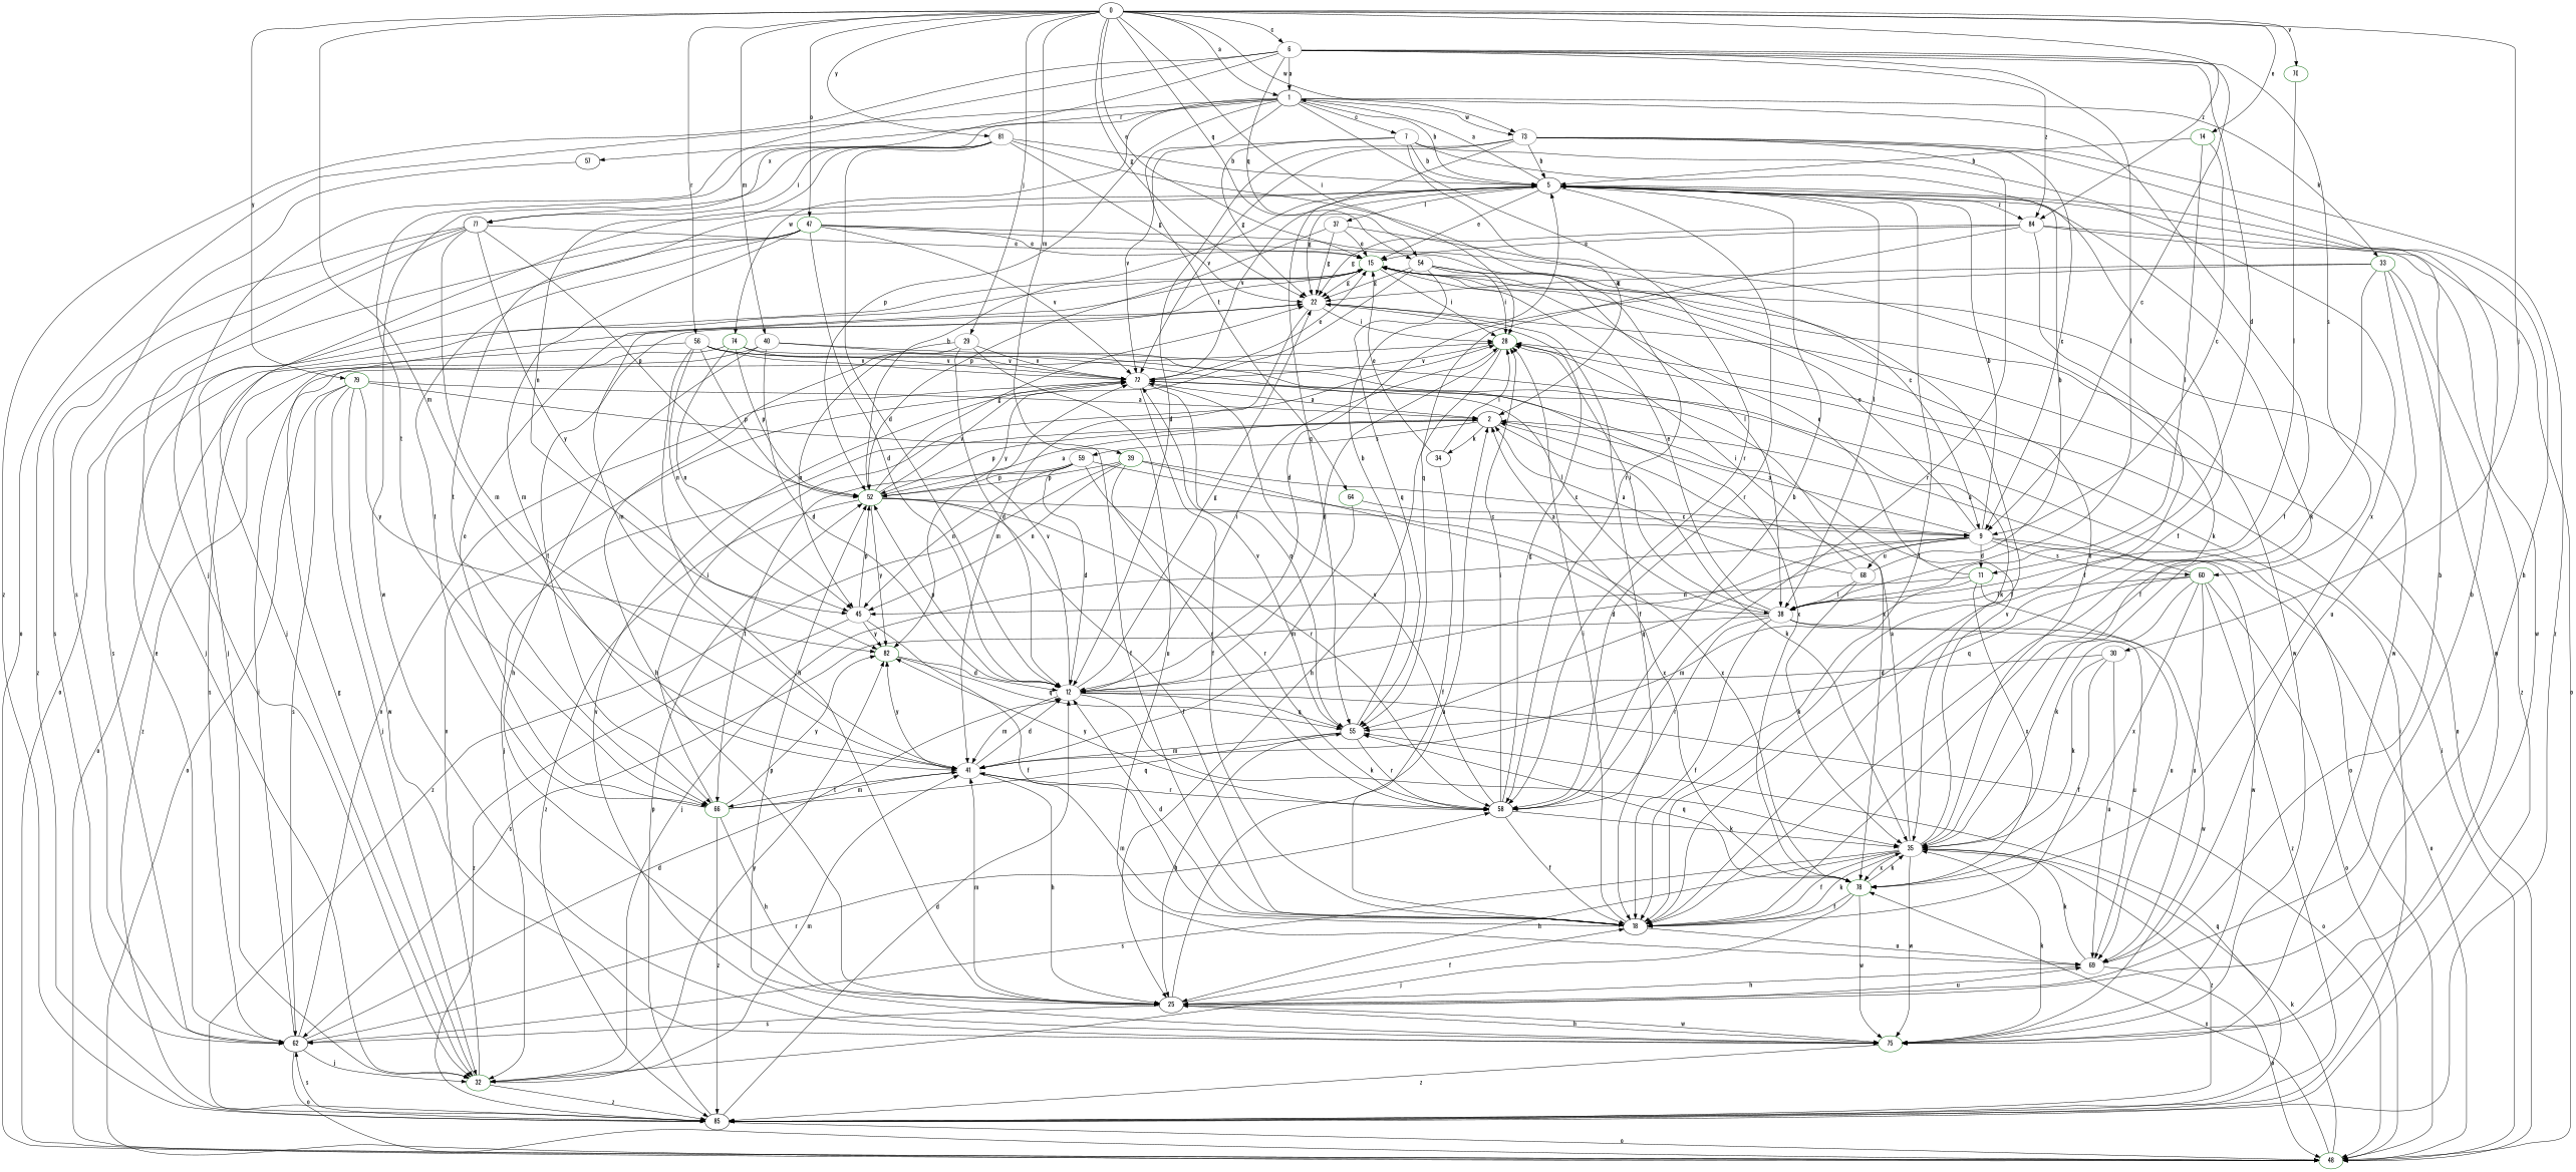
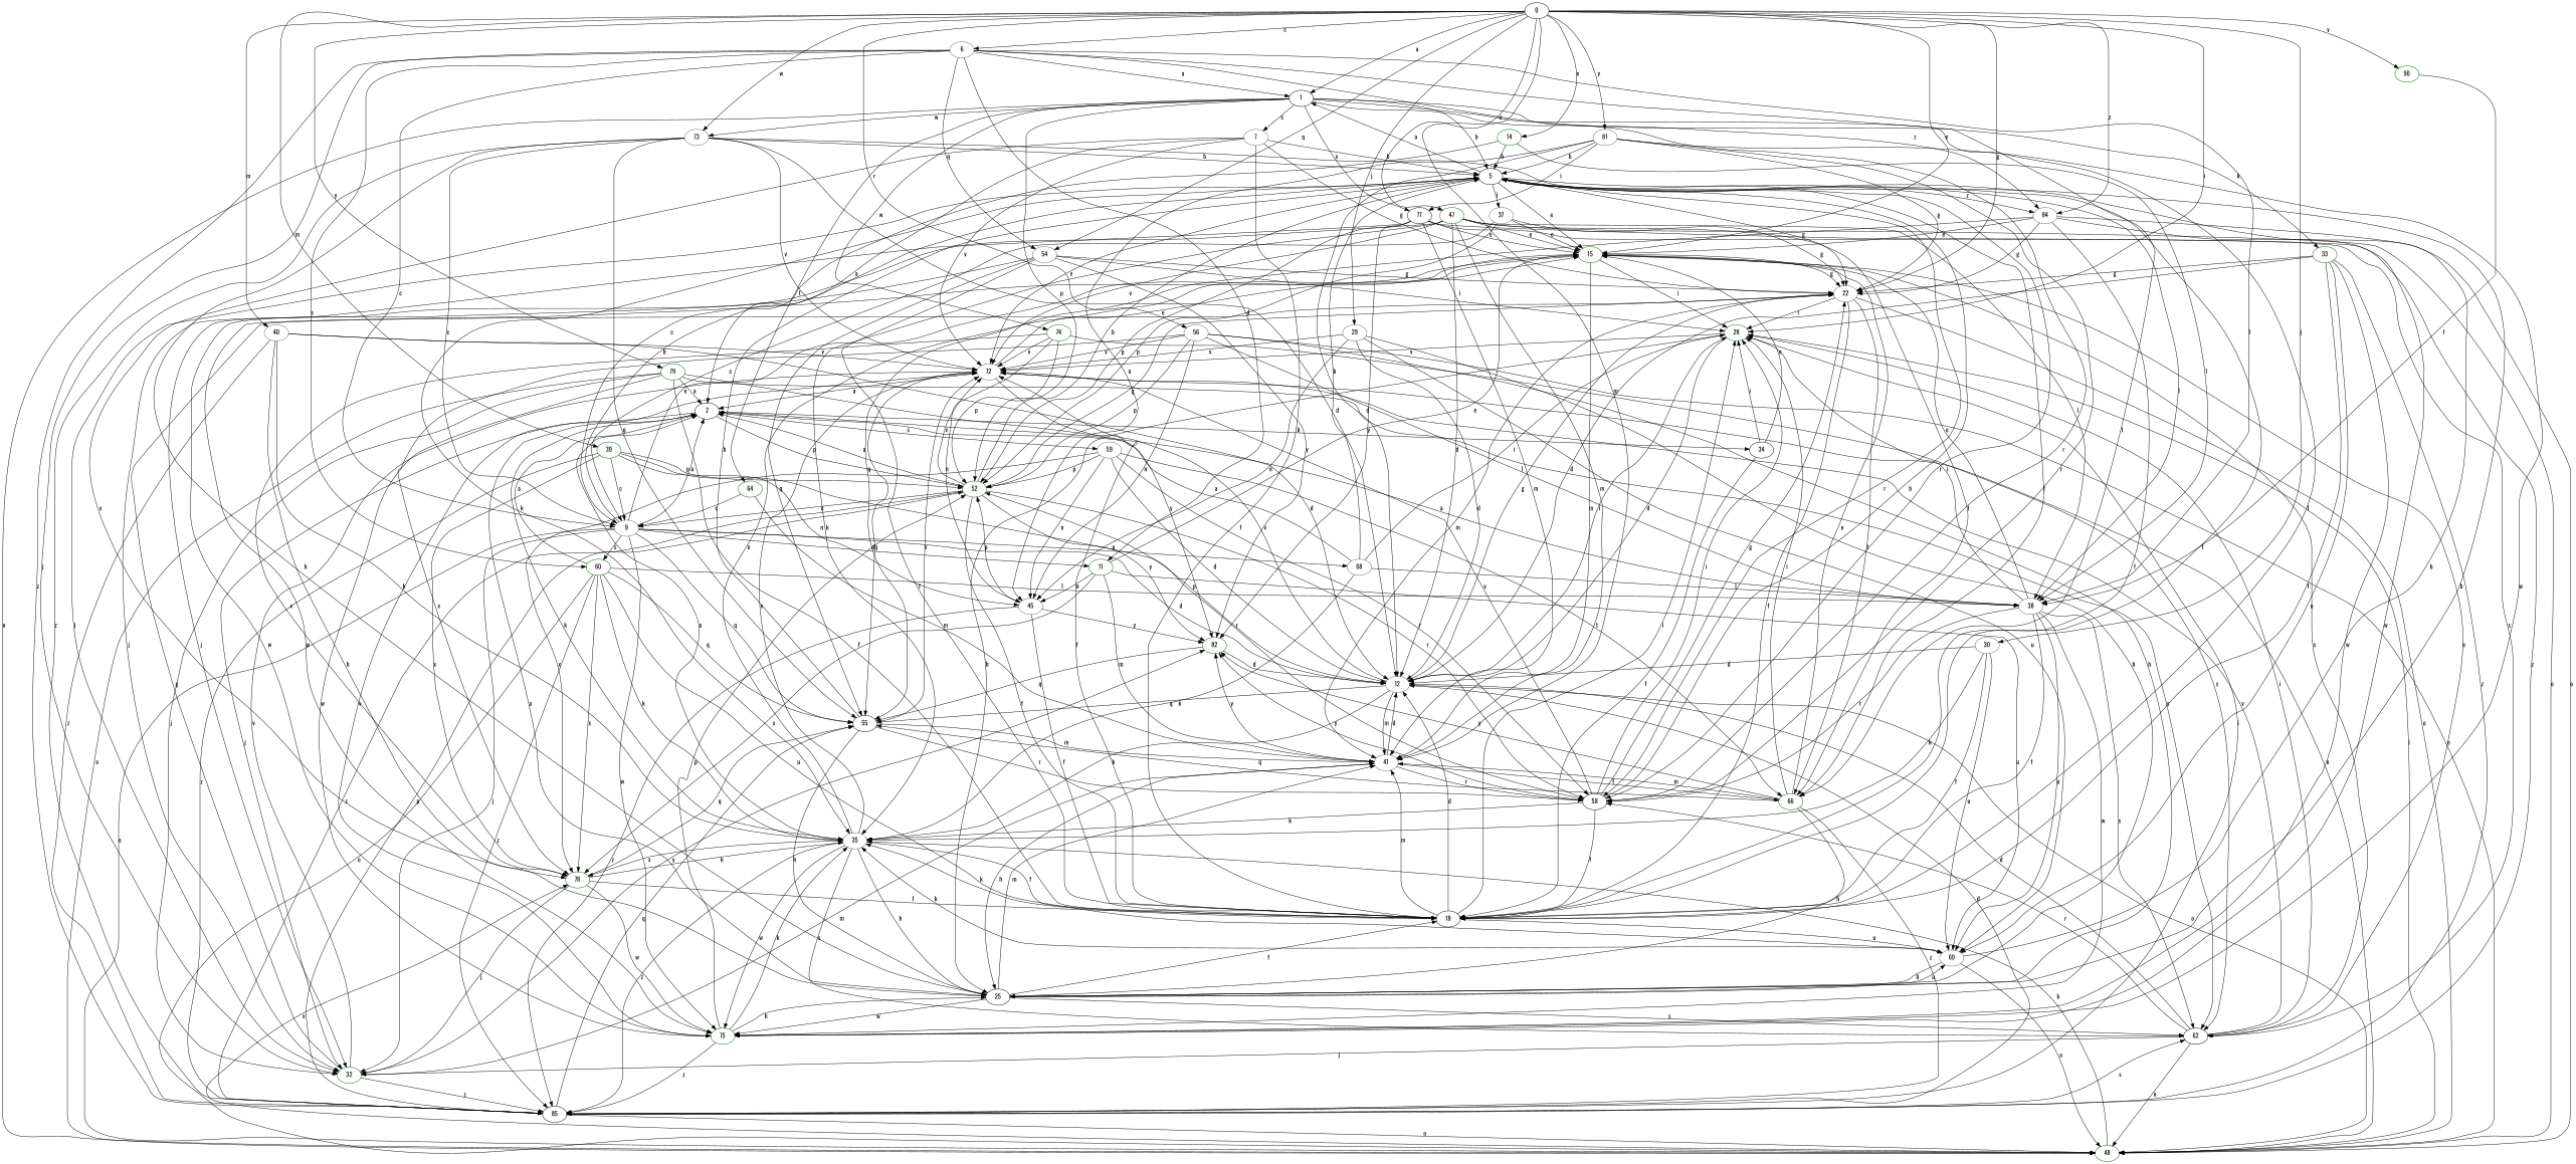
  strict digraph {
    fontname=Oswald
    node [color=gray40 fontname=Oswald]
    edge [fontname=Oswald]
    0 [color=black]
    1 [color=black]
    6
    14 [color=darkgreen]
    15 [color=darkgreen]
    22
    28 [color=darkgreen]
    29
    30
    39 [color=darkgreen]
    40
    41
    47 [color=darkgreen]
    54
    56
-   70 [color=darkgreen]
+   70 [color=darkgreen label=90]
    73
    79 [color=darkgreen]
    81
    84
    5 [color=black]
    7
    18 [color=black]
    33 [color=darkgreen]
    48 [color=darkgreen]
    52 [color=darkgreen]
-   57 [color=black]
    58 [color=black]
    64 [color=darkgreen]
    74 [color=darkgreen]
    77 [color=black]
    32 [color=darkgreen]
    38
    66 [color=darkgreen]
    9
    11 [color=darkgreen]
    60 [color=darkgreen]
    85 [color=black]
    75 [color=darkgreen]
    62 [color=black]
    72
    12
    25 [color=black]
    45
    69
    35
    78 [color=darkgreen]
    82 [color=darkgreen]
    55 [color=black]
    2 [color=black]
    37
    34 [color=black]
    59
    68
    0 -> 1 [label=a]
    0 -> 6 [label=c]
    0 -> 14 [label=e]
    0 -> 15 [label=e]
    0 -> 22 [label=g]
    0 -> 28 [label=i]
    0 -> 29 [label=j]
    0 -> 30 [label=j]
    0 -> 39 [label=m]
    0 -> 40 [label=m]
    0 -> 41 [label=m]
    0 -> 47 [label=o]
    0 -> 54 [label=q]
    0 -> 56 [label=r]
    0 -> 70 [label=v]
    0 -> 73 [label=w]
    0 -> 79 [label=y]
    0 -> 81 [label=y]
    0 -> 84 [label=z]
    1 -> 73 [label=w]
    1 -> 5 [label=b]
    1 -> 7 [label=c]
    1 -> 18 [label=f]
    1 -> 33 [label=k]
    1 -> 48 [label=o]
    1 -> 52 [label=p]
-   1 -> 57 [label=r]
    1 -> 58 [label=r]
    1 -> 64 [label=t]
    1 -> 74 [label=w]
    1 -> 77 [label=x]
    6 -> 1 [label=a]
    6 -> 54 [label=q]
    6 -> 84 [label=z]
    6 -> 32 [label=j]
    6 -> 38 [label=l]
    6 -> 66 [label=t]
    6 -> 9 [label=c]
    6 -> 11 [label=d]
    6 -> 60 [label=s]
    6 -> 85 [label=z]
    14 -> 5 [label=b]
    14 -> 38 [label=l]
    14 -> 9 [label=c]
    15 -> 22 [label=g]
    15 -> 28 [label=i]
    15 -> 41 [label=m]
    15 -> 75 [label=w]
    15 -> 62 [label=s]
    22 -> 28 [label=i]
    22 -> 41 [label=m]
    22 -> 18 [label=f]
    22 -> 48 [label=o]
    22 -> 66 [label=t]
    28 -> 72 [label=v]
    28 -> 12 [label=d]
    28 -> 25 [label=h]
    29 -> 72 [label=v]
    29 -> 12 [label=d]
    29 -> 25 [label=h]
    29 -> 45 [label=n]
    29 -> 69 [label=u]
    30 -> 18 [label=f]
    30 -> 12 [label=d]
    30 -> 69 [label=u]
    30 -> 35 [label=k]
    39 -> 52 [label=p]
    39 -> 58 [label=r]
    39 -> 9 [label=c]
    39 -> 85 [label=z]
    39 -> 45 [label=n]
    39 -> 78 [label=x]
    40 -> 85 [label=z]
    40 -> 72 [label=v]
    40 -> 12 [label=d]
    40 -> 25 [label=h]
    40 -> 35 [label=k]
    41 -> 58 [label=r]
    41 -> 66 [label=t]
    41 -> 12 [label=d]
    41 -> 25 [label=h]
    41 -> 82 [label=y]
    47 -> 15 [label=e]
    47 -> 41 [label=m]
    47 -> 48 [label=o]
    47 -> 32 [label=j]
    47 -> 38 [label=l]
    47 -> 66 [label=t]
    47 -> 72 [label=v]
    47 -> 12 [label=d]
    47 -> 35 [label=k]
    54 -> 22 [label=g]
    54 -> 28 [label=i]
    54 -> 18 [label=f]
    54 -> 75 [label=w]
    54 -> 82 [label=y]
    54 -> 55 [label=q]
    56 -> 48 [label=o]
    56 -> 52 [label=p]
    56 -> 38 [label=l]
    56 -> 72 [label=v]
    56 -> 25 [label=h]
    56 -> 45 [label=n]
    56 -> 78 [label=x]
    70 -> 38 [label=l]
    73 -> 5 [label=b]
    73 -> 58 [label=r]
    73 -> 9 [label=c]
    73 -> 85 [label=z]
    73 -> 72 [label=v]
    73 -> 12 [label=d]
    73 -> 25 [label=h]
    73 -> 55 [label=q]
    79 -> 18 [label=f]
    79 -> 48 [label=o]
    79 -> 32 [label=j]
    79 -> 75 [label=w]
    79 -> 62 [label=s]
    79 -> 82 [label=y]
    79 -> 2 [label=a]
    81 -> 22 [label=g]
    81 -> 5 [label=b]
    81 -> 58 [label=r]
    81 -> 77 [label=i]
    81 -> 75 [label=w]
    81 -> 12 [label=d]
    81 -> 45 [label=n]
    84 -> 15 [label=e]
    84 -> 22 [label=g]
    84 -> 18 [label=f]
    84 -> 48 [label=o]
    84 -> 75 [label=w]
    84 -> 55 [label=q]
    5 -> 1 [label=a]
    5 -> 15 [label=e]
    5 -> 22 [label=g]
    5 -> 84 [label=z]
    5 -> 18 [label=f]
    5 -> 58 [label=r]
    5 -> 32 [label=j]
    5 -> 38 [label=l]
    5 -> 66 [label=t]
    5 -> 72 [label=v]
    5 -> 35 [label=k]
    5 -> 37 [label=l]
    7 -> 22 [label=g]
    7 -> 5 [label=b]
    7 -> 18 [label=f]
    7 -> 72 [label=v]
    7 -> 78 [label=x]
    7 -> 2 [label=a]
    18 -> 28 [label=i]
    18 -> 41 [label=m]
    18 -> 12 [label=d]
    18 -> 69 [label=u]
    18 -> 35 [label=k]
    33 -> 22 [label=g]
    33 -> 18 [label=f]
    33 -> 85 [label=z]
    33 -> 75 [label=w]
    33 -> 12 [label=d]
    33 -> 69 [label=u]
    48 -> 28 [label=i]
    48 -> 35 [label=k]
    48 -> 78 [label=x]
    52 -> 22 [label=g]
    52 -> 5 [label=b]
    52 -> 18 [label=f]
    52 -> 58 [label=r]
    52 -> 9 [label=c]
    52 -> 85 [label=z]
    52 -> 72 [label=v]
    52 -> 82 [label=y]
    52 -> 2 [label=a]
-   57 -> 62 [label=s]
    58 -> 22 [label=g]
    58 -> 28 [label=i]
    58 -> 5 [label=b]
    58 -> 18 [label=f]
    58 -> 72 [label=v]
    58 -> 35 [label=k]
    58 -> 82 [label=y]
    64 -> 41 [label=m]
    64 -> 9 [label=c]
    74 -> 52 [label=p]
    74 -> 62 [label=s]
    74 -> 72 [label=v]
    74 -> 45 [label=n]
    74 -> 78 [label=x]
    77 -> 15 [label=e]
    77 -> 41 [label=m]
    77 -> 52 [label=p]
    77 -> 32 [label=j]
    77 -> 85 [label=z]
    77 -> 62 [label=s]
    77 -> 82 [label=y]
    32 -> 22 [label=g]
    32 -> 41 [label=m]
    32 -> 85 [label=z]
    32 -> 72 [label=v]
    32 -> 82 [label=y]
    38 -> 15 [label=e]
    38 -> 28 [label=i]
    38 -> 18 [label=f]
    38 -> 58 [label=r]
    38 -> 75 [label=w]
    38 -> 62 [label=s]
    38 -> 69 [label=u]
    38 -> 2 [label=a]
    66 -> 15 [label=e]
    66 -> 28 [label=i]
    66 -> 41 [label=m]
    66 -> 85 [label=z]
    66 -> 25 [label=h]
    66 -> 82 [label=y]
    66 -> 55 [label=q]
    9 -> 15 [label=e]
    9 -> 5 [label=b]
    9 -> 48 [label=o]
    9 -> 32 [label=j]
    9 -> 11 [label=d]
    9 -> 60 [label=s]
    9 -> 75 [label=w]
    9 -> 12 [label=d]
    9 -> 55 [label=q]
    9 -> 2 [label=a]
    9 -> 68 [label=u]
    11 -> 15 [label=e]
    11 -> 41 [label=m]
    11 -> 45 [label=n]
    11 -> 69 [label=u]
    11 -> 78 [label=x]
    60 -> 48 [label=o]
    60 -> 38 [label=l]
    60 -> 85 [label=z]
    60 -> 69 [label=u]
    60 -> 35 [label=k]
    60 -> 78 [label=x]
    60 -> 55 [label=q]
    60 -> 2 [label=a]
    85 -> 28 [label=i]
    85 -> 48 [label=o]
    85 -> 52 [label=p]
    85 -> 62 [label=s]
    85 -> 12 [label=d]
    85 -> 55 [label=q]
    75 -> 52 [label=p]
    75 -> 85 [label=z]
    75 -> 72 [label=v]
    75 -> 25 [label=h]
    75 -> 35 [label=k]
    62 -> 15 [label=e]
    62 -> 28 [label=i]
    62 -> 48 [label=o]
    62 -> 58 [label=r]
    62 -> 32 [label=j]
    62 -> 72 [label=v]
    62 -> 12 [label=d]
    72 -> 15 [label=e]
    72 -> 18 [label=f]
    72 -> 48 [label=o]
    72 -> 55 [label=q]
    72 -> 2 [label=a]
    12 -> 22 [label=g]
    12 -> 28 [label=i]
    12 -> 41 [label=m]
    12 -> 48 [label=o]
    12 -> 52 [label=p]
    12 -> 72 [label=v]
    12 -> 35 [label=k]
    12 -> 55 [label=q]
    25 -> 41 [label=m]
    25 -> 5 [label=b]
    25 -> 18 [label=f]
    25 -> 75 [label=w]
    25 -> 62 [label=s]
    25 -> 69 [label=u]
    25 -> 2 [label=a]
    45 -> 18 [label=f]
    45 -> 52 [label=p]
    45 -> 85 [label=z]
    45 -> 82 [label=y]
    69 -> 5 [label=b]
    69 -> 48 [label=o]
    69 -> 25 [label=h]
    69 -> 35 [label=k]
    35 -> 15 [label=e]
    35 -> 18 [label=f]
    35 -> 85 [label=z]
    35 -> 75 [label=w]
    35 -> 62 [label=s]
    35 -> 72 [label=v]
    35 -> 25 [label=h]
    35 -> 78 [label=x]
    35 -> 2 [label=a]
    78 -> 18 [label=f]
    78 -> 32 [label=j]
    78 -> 75 [label=w]
    78 -> 35 [label=k]
    78 -> 55 [label=q]
    82 -> 12 [label=d]
    82 -> 55 [label=q]
    55 -> 41 [label=m]
    55 -> 5 [label=b]
    55 -> 58 [label=r]
    55 -> 72 [label=v]
    55 -> 25 [label=h]
    2 -> 52 [label=p]
    2 -> 32 [label=j]
    2 -> 35 [label=k]
    2 -> 34 [label=k]
    2 -> 59 [label=s]
    37 -> 15 [label=e]
    37 -> 22 [label=g]
    37 -> 52 [label=p]
    37 -> 9 [label=c]
    34 -> 15 [label=e]
    34 -> 28 [label=i]
    34 -> 18 [label=f]
    59 -> 52 [label=p]
    59 -> 58 [label=r]
    59 -> 66 [label=t]
    59 -> 12 [label=d]
    59 -> 45 [label=n]
    59 -> 78 [label=x]
    68 -> 28 [label=i]
    68 -> 5 [label=b]
    68 -> 38 [label=l]
    68 -> 35 [label=k]
    68 -> 2 [label=a]
  }
